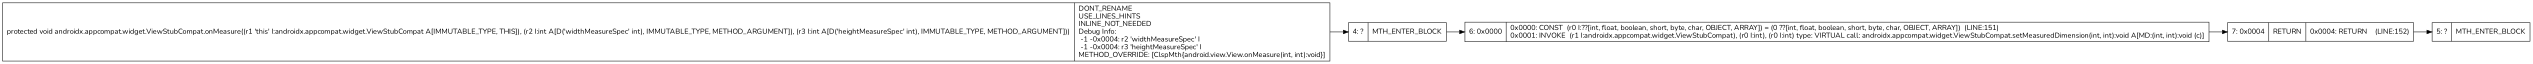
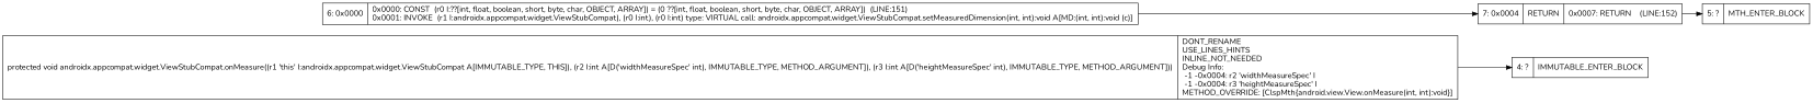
  digraph {
    fontname=Nunito
    rankdir=LR
    node [fontname=Nunito shape=record]
    edge [fontname=Nunito]
-   n1 [label="{4\:\ ?|MTH_ENTER_BLOCK\l}"]
+   n1 [label="{4\:\ ?|IMMUTABLE_ENTER_BLOCK\l}"]
    n2 [label="{6\:\ 0x0000|0x0000: CONST  (r0 I:??[int, float, boolean, short, byte, char, OBJECT, ARRAY]) = (0 ??[int, float, boolean, short, byte, char, OBJECT, ARRAY])  (LINE:151)\l0x0001: INVOKE  (r1 I:androidx.appcompat.widget.ViewStubCompat), (r0 I:int), (r0 I:int) type: VIRTUAL call: androidx.appcompat.widget.ViewStubCompat.setMeasuredDimension(int, int):void A[MD:(int, int):void (c)]\l}"]
-   n3 [label="{7\:\ 0x0004|RETURN\l|0x0004: RETURN    (LINE:152)\l}"]
+   n3 [label="{7\:\ 0x0004|RETURN\l|0x0007: RETURN    (LINE:152)\l}"]
    n4 [label="{5\:\ ?|MTH_ENTER_BLOCK\l}"]
    n5 [label="{protected void androidx.appcompat.widget.ViewStubCompat.onMeasure((r1 'this' I:androidx.appcompat.widget.ViewStubCompat A[IMMUTABLE_TYPE, THIS]), (r2 I:int A[D('widthMeasureSpec' int), IMMUTABLE_TYPE, METHOD_ARGUMENT]), (r3 I:int A[D('heightMeasureSpec' int), IMMUTABLE_TYPE, METHOD_ARGUMENT]))  | DONT_RENAME\lUSE_LINES_HINTS\lINLINE_NOT_NEEDED\lDebug Info:\l  \-1 \-0x0004: r2 'widthMeasureSpec' I\l  \-1 \-0x0004: r3 'heightMeasureSpec' I\lMETHOD_OVERRIDE: [ClspMth\{android.view.View.onMeasure(int, int):void\}]\l}"]
-   n1 -> n2
    n2 -> n3
    n3 -> n4
    n5 -> n1
  }
